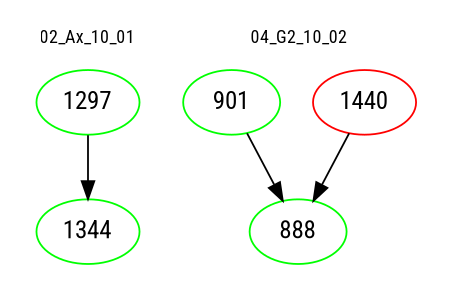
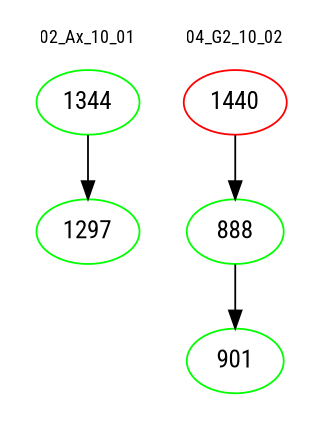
  digraph {
    fontname="Roboto Condensed"
    node [color=green fontname="Roboto Condensed"]
    edge [color=black fontname="Roboto Condensed"]
    n1 [label=1297]
    n2 [label=1344]
    n3 [color=red label=1440]
    n4 [label=888]
    n5 [label=901]
    subgraph cluster_1 {
      color=white
      fontsize=10
      label="02_Ax_10_01"
      n1
      n2
    }
    subgraph cluster_2 {
      color=white
      fontsize=10
      label="04_G2_10_02"
      n3
      n4
      n5
    }
-   n1 -> n2
+   n2 -> n1
    n3 -> n4
-   n5 -> n4
+   n4 -> n5
  }
